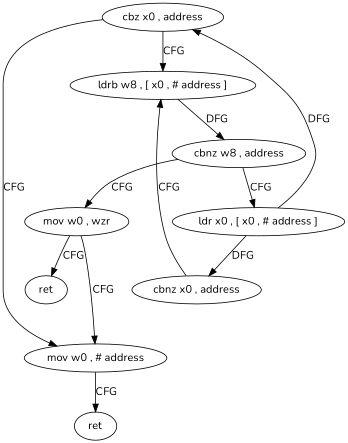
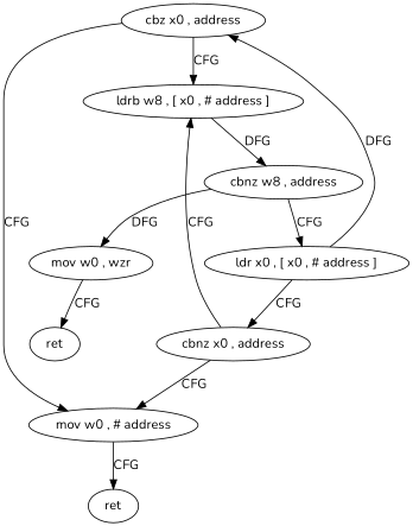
  digraph {
    fontname=Nunito
    node [fontname=Nunito]
    edge [fontname=Nunito]
    n1 [label="cbz x0 , address"]
    n2 [label="mov w0 , # address"]
    n3 [label="ldrb w8 , [ x0 , # address ]"]
    n4 [label=ret]
    n5 [label="cbnz w8 , address"]
    n6 [label="mov w0 , wzr"]
    n7 [label="ldr x0 , [ x0 , # address ]"]
    n8 [label=ret]
    n9 [label="cbnz x0 , address"]
    n1 -> n2 [label=CFG]
    n1 -> n3 [label=CFG]
    n2 -> n4 [label=CFG]
    n3 -> n5 [label=DFG]
-   n5 -> n6 [label=CFG]
+   n5 -> n6 [label=DFG]
    n5 -> n7 [label=CFG]
    n6 -> n8 [label=CFG]
    n7 -> n1 [label=DFG]
-   n7 -> n9 [label=DFG]
-   n6 -> n2 [label=CFG]
+   n7 -> n9 [label=CFG]
+   n9 -> n2 [label=CFG]
    n9 -> n3 [label=CFG]
  }
